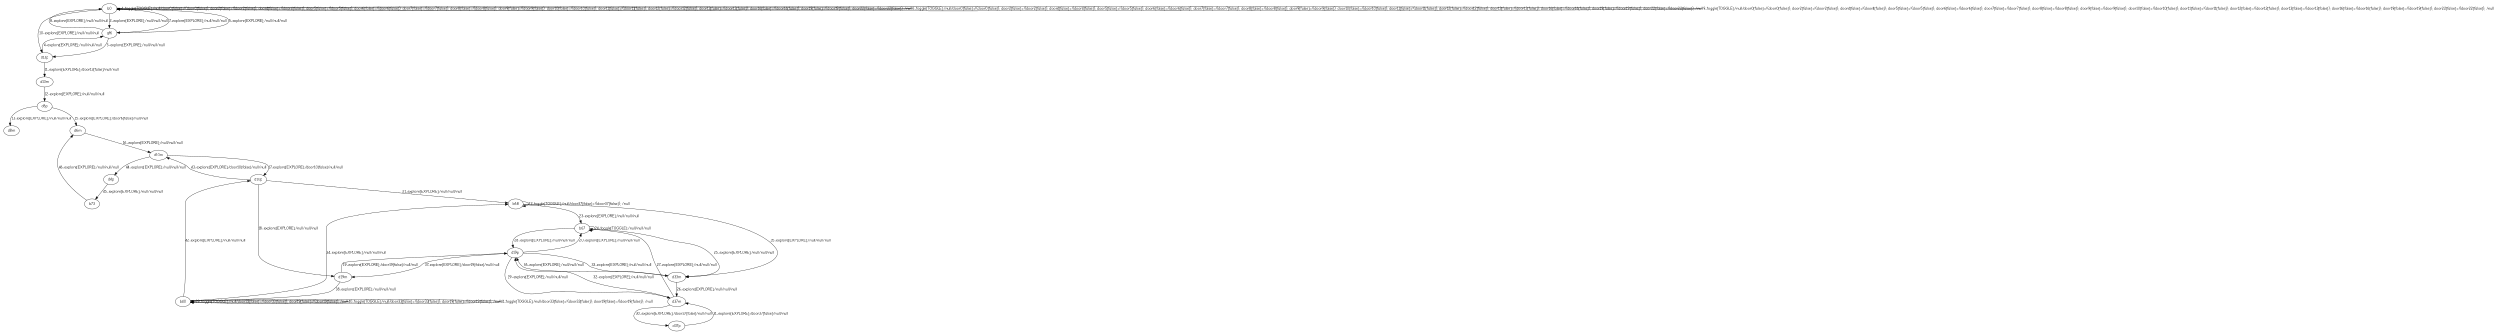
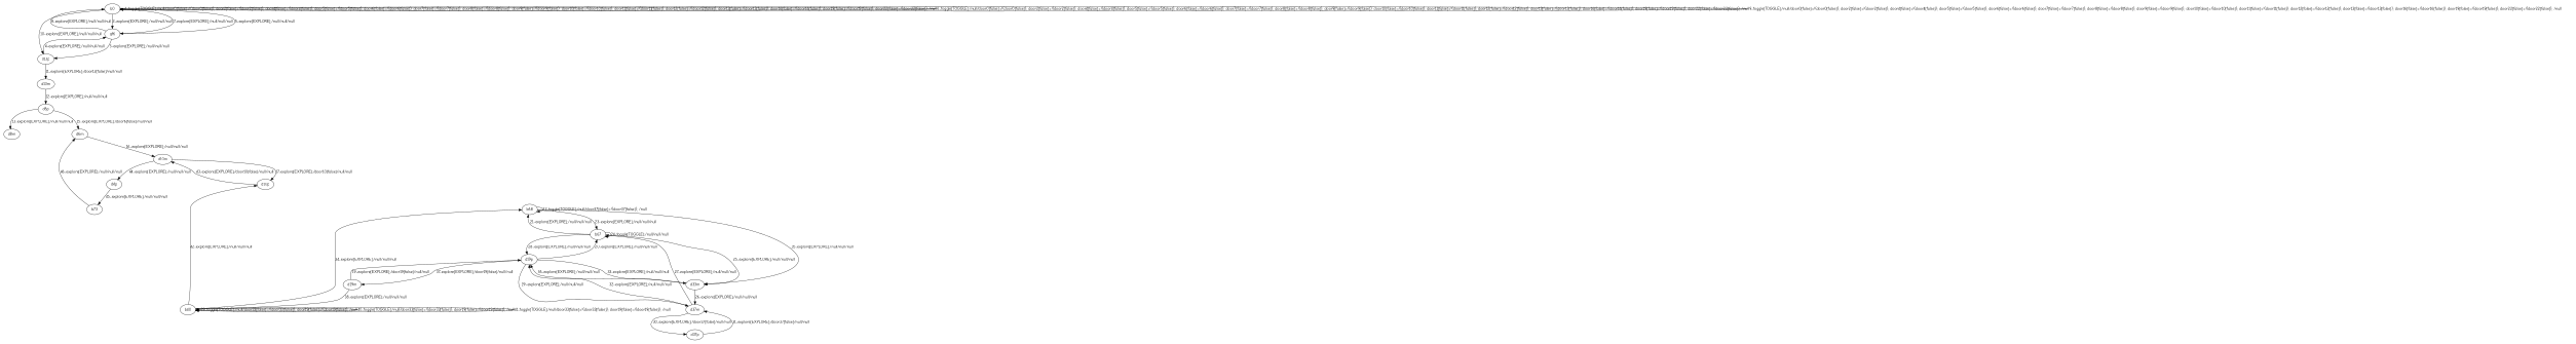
  digraph {
    fontname="Comic Neue"
    node [fontname="Comic Neue"]
    edge [fontname="Comic Neue"]
    b0
    gf6
    d13p
    d13m
    d6p
    d8m
    d6m
    d10m
    d10p
    d4p
    d19m
    b73
    d19p
    b40
    b67
    d33m
    d37m
    b68
    d37p
    b0 -> b0 [label="1-toggle[TOGGLE];/null/door0[false]:=!(door0[false]); door2[false]:=!(door2[false]); door4[false]:=!(door4[false]); door5[false]:=!(door5[false]); door6[false]:=!(door6[false]); door7[false]:=!(door7[false]); door8[false]:=!(door8[false]); door9[false]:=!(door9[false]); door10[false]:=!(door10[false]); door11[false]:=!(door11[false]); door12[false]:=!(door12[false]); door13[false]:=!(door13[false]); door16[false]:=!(door16[false]); door19[false]:=!(door19[false]); door22[false]:=!(door22[false]); /null"]
    b0 -> b0 [label="6-toggle[TOGGLE];/null/door0[false]:=!(door0[false]); door2[false]:=!(door2[false]); door4[false]:=!(door4[false]); door5[false]:=!(door5[false]); door6[false]:=!(door6[false]); door7[false]:=!(door7[false]); door8[false]:=!(door8[false]); door9[false]:=!(door9[false]); door10[false]:=!(door10[false]); door11[false]:=!(door11[false]); door12[false]:=!(door12[false]); door13[false]:=!(door13[false]); door16[false]:=!(door16[false]); door19[false]:=!(door19[false]); door22[false]:=!(door22[false]); /null"]
    b0 -> b0 [label="9-toggle[TOGGLE];/null/door0[false]:=!(door0[false]); door2[false]:=!(door2[false]); door4[false]:=!(door4[false]); door5[false]:=!(door5[false]); door6[false]:=!(door6[false]); door7[false]:=!(door7[false]); door8[false]:=!(door8[false]); door9[false]:=!(door9[false]); door10[false]:=!(door10[false]); door11[false]:=!(door11[false]); door12[false]:=!(door12[false]); door13[false]:=!(door13[false]); door16[false]:=!(door16[false]); door19[false]:=!(door19[false]); door22[false]:=!(door22[false]); /null"]
    b0 -> gf6 [label="2-explore[EXPLORE];/null/null/null"]
    b0 -> gf6 [label="7-explore[EXPLORE];/null/null/null"]
    b0 -> d13p [label="10-explore[EXPLORE];/null/null/null"]
    gf6 -> b0 [label="5-explore[EXPLORE];/null/null/null"]
    gf6 -> b0 [label="8-explore[EXPLORE];/null/null/null"]
    gf6 -> d13p [label="3-explore[EXPLORE];/null/null/null"]
    d13p -> gf6 [label="4-explore[EXPLORE];/null/null/null"]
    d13p -> d13m [label="11-explore[EXPLORE];/door13[false]/null/null"]
    d13m -> d6p [label="12-explore[EXPLORE];/null/null/null"]
    d6p -> d8m [label="13-explore[EXPLORE];/null/null/null"]
    d6p -> d6m [label="15-explore[EXPLORE];/door6[false]/null/null"]
    d6m -> d10m [label="16-explore[EXPLORE];/null/null/null"]
    d10m -> d10p [label="17-explore[EXPLORE];/door10[false]/null/null"]
    d10m -> d4p [label="44-explore[EXPLORE];/null/null/null"]
    d10p -> d10m [label="43-explore[EXPLORE];/door10[false]/null/null"]
-   d10p -> d19m [label="18-explore[EXPLORE];/null/null/null"]
    d4p -> b73 [label="45-explore[EXPLORE];/null/null/null"]
    d19m -> d19p [label="19-explore[EXPLORE];/door19[false]/null/null"]
    d19m -> b40 [label="38-explore[EXPLORE];/null/null/null"]
    b73 -> d6m [label="46-explore[EXPLORE];/null/null/null"]
    d19p -> d19m [label="37-explore[EXPLORE];/door19[false]/null/null"]
    d19p -> b67 [label="20-explore[EXPLORE];/null/null/null"]
    d19p -> d33m [label="33-explore[EXPLORE];/null/null/null"]
    d19p -> d37m [label="29-explore[EXPLORE];/null/null/null"]
    b40 -> d10p [label="42-explore[EXPLORE];/null/null/null"]
    b40 -> b40 [label="39-toggle[TOGGLE];/null/door33[false]:=!(door33[false]); door19[false]:=!(door19[false]); /null"]
    b40 -> b40 [label="40-toggle[TOGGLE];/null/door33[false]:=!(door33[false]); door19[false]:=!(door19[false]); /null"]
    b40 -> b40 [label="41-toggle[TOGGLE];/null/door33[false]:=!(door33[false]); door19[false]:=!(door19[false]); /null"]
    b40 -> b68 [label="34-explore[EXPLORE];/null/null/null"]
    b67 -> d19p [label="28-explore[EXPLORE];/null/null/null"]
    b67 -> b67 [label="24-toggle[TOGGLE];/null/null/null"]
    b67 -> d33m [label="25-explore[EXPLORE];/null/null/null"]
-   d10p -> b68 [label="21-explore[EXPLORE];/null/null/null"]
+   b67 -> b68 [label="21-explore[EXPLORE];/null/null/null"]
    d33m -> d19p [label="36-explore[EXPLORE];/null/null/null"]
    d33m -> d37m [label="26-explore[EXPLORE];/null/null/null"]
    d37m -> d19p [label="32-explore[EXPLORE];/null/null/null"]
    d37m -> b67 [label="27-explore[EXPLORE];/null/null/null"]
    d37m -> d37p [label="30-explore[EXPLORE];/door37[false]/null/null"]
    b68 -> b67 [label="23-explore[EXPLORE];/null/null/null"]
    b68 -> d33m [label="35-explore[EXPLORE];/null/null/null"]
    b68 -> b68 [label="22-toggle[TOGGLE];/null/door37[false]:=!(door37[false]); /null"]
    d37p -> d37m [label="31-explore[EXPLORE];/door37[false]/null/null"]
  }
